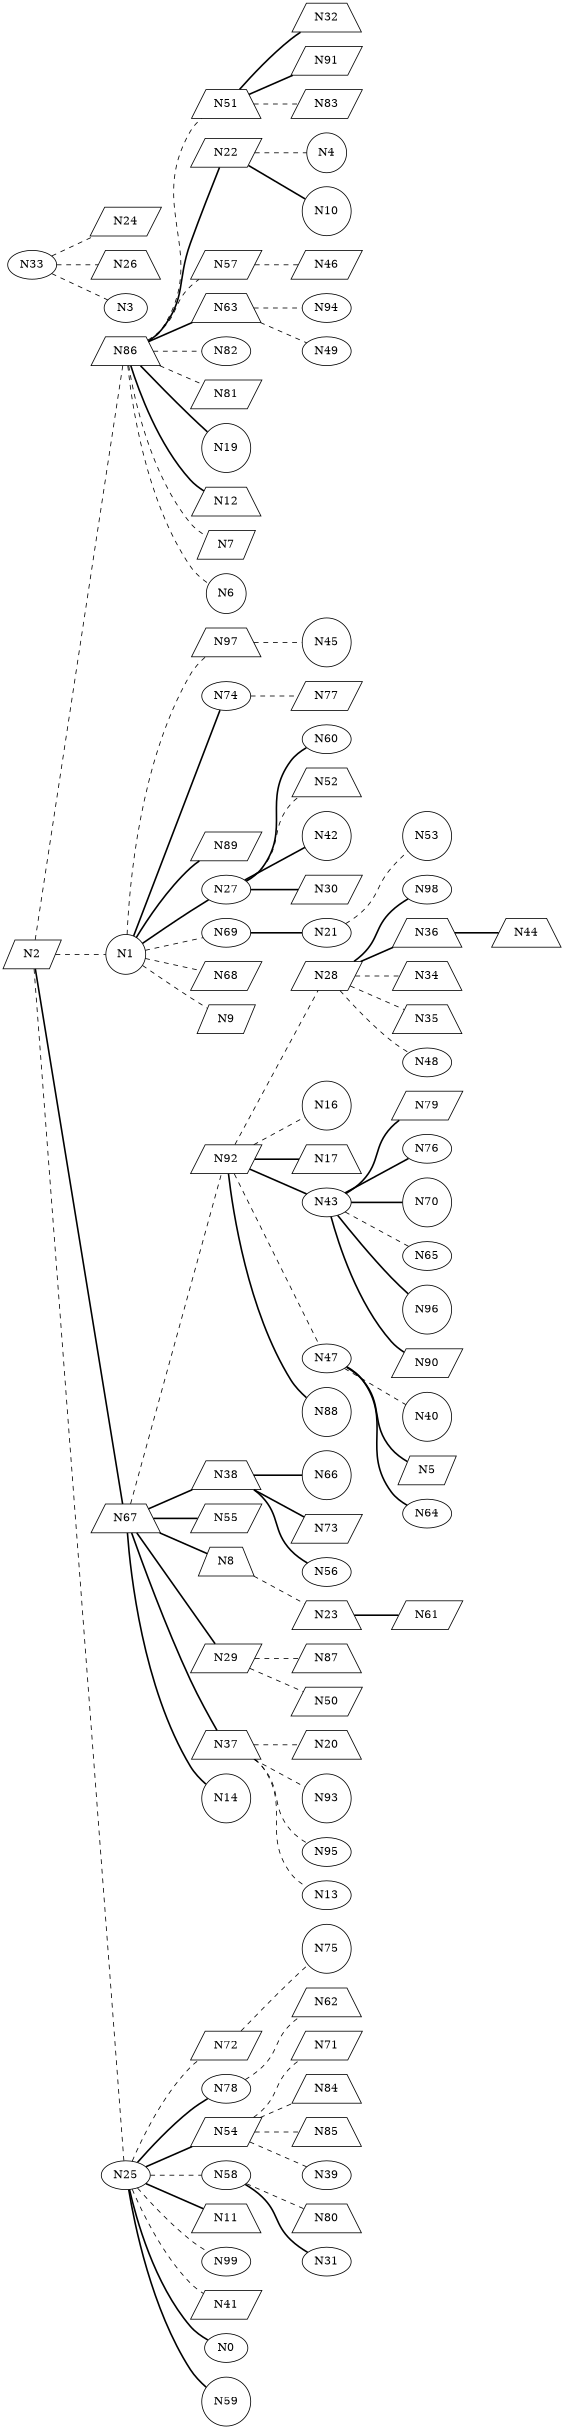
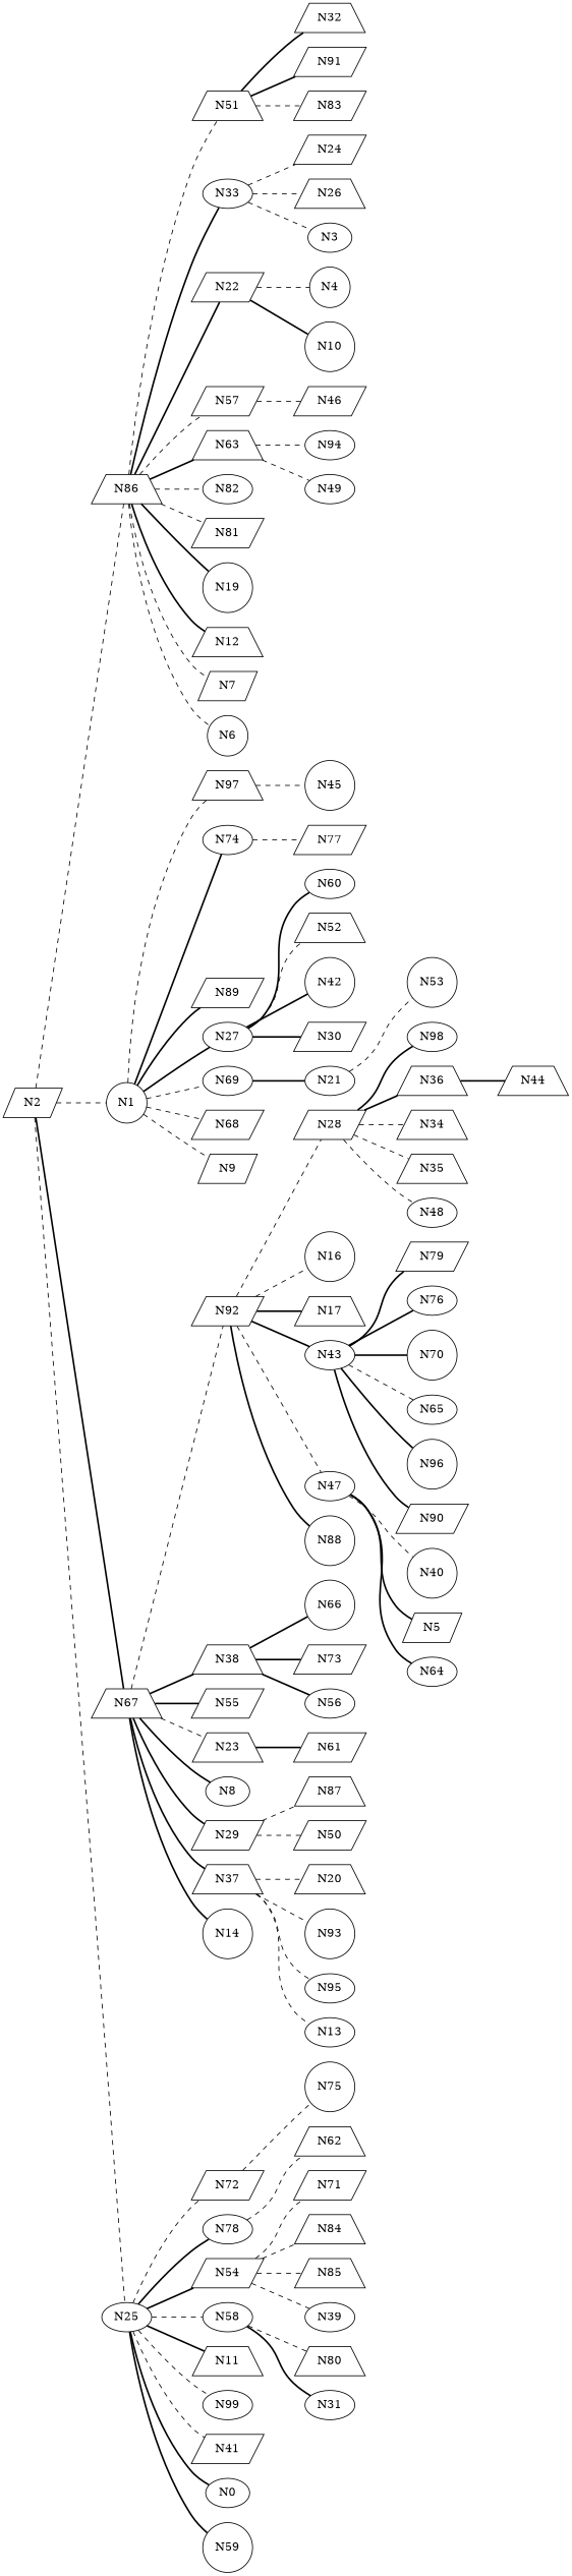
  graph {
    rankdir=LR
    node [shape=parallelogram]
    edge [style=dashed weight=8]
    N86 [shape=trapezium]
    N2
    N1 [shape=circle]
    N67 [shape=trapezium]
    N25 [shape=ellipse]
    N51 [shape=trapezium]
    N33 [shape=ellipse]
    N22
    N57
    N63 [shape=trapezium]
    N82 [shape=ellipse]
    N81
    N19 [shape=circle]
    N12 [shape=trapezium]
    N7
    N6 [shape=circle]
    N97 [shape=trapezium]
    N74 [shape=ellipse]
    N89
    N27 [shape=ellipse]
    N69 [shape=ellipse]
    N68
    N9
    N92
    N38 [shape=trapezium]
    N55
    N23 [shape=trapezium]
-   N8 [shape=trapezium]
+   N8 [shape=ellipse]
    N29
    N37 [shape=trapezium]
    N14 [shape=circle]
    N72
    N78 [shape=ellipse]
    N54
    N58 [shape=ellipse]
    N11 [shape=trapezium]
    N99 [shape=ellipse]
    N41
    N0 [shape=ellipse]
    N59 [shape=circle]
    N28
    N16 [shape=circle]
    N17 [shape=trapezium]
    N43 [shape=ellipse]
    N47 [shape=ellipse]
    N88 [shape=circle]
    N32 [shape=trapezium]
    N91
    N83
    N24
    N26 [shape=trapezium]
    N3 [shape=ellipse]
    N4 [shape=circle]
    N10 [shape=circle]
    N46
    N94 [shape=ellipse]
    N49 [shape=ellipse]
    N66 [shape=circle]
    N73
    N56 [shape=ellipse]
    N45 [shape=circle]
    N77
    N60 [shape=ellipse]
    N52 [shape=trapezium]
    N42 [shape=circle]
    N30
    N21 [shape=ellipse]
    N61
    N87 [shape=trapezium]
    N50
    N20 [shape=trapezium]
    N93 [shape=circle]
    N95 [shape=ellipse]
    N13 [shape=ellipse]
    N75 [shape=circle]
    N62 [shape=trapezium]
    N71
    N84 [shape=trapezium]
    N85 [shape=trapezium]
    N39 [shape=ellipse]
    N80 [shape=trapezium]
    N31 [shape=ellipse]
    N98 [shape=ellipse]
    N36 [shape=trapezium]
    N34 [shape=trapezium]
    N35 [shape=trapezium]
    N48 [shape=ellipse]
    N44 [shape=trapezium]
    N79
    N76 [shape=ellipse]
    N70 [shape=circle]
    N65 [shape=ellipse]
    N96 [shape=circle]
    N90
    N40 [shape=circle]
    N5
    N64 [shape=ellipse]
    N53 [shape=circle]
    N86 -- N51 [weight=31]
+   N86 -- N33 [style=bold weight=5]
    N86 -- N22 [style=bold weight=4]
    N86 -- N57 [weight=7]
    N86 -- N63 [style=bold]
    N86 -- N82 [weight=49]
    N86 -- N81 [weight=32]
    N86 -- N19 [style=bold weight=15]
    N86 -- N12 [style=bold weight=21]
    N86 -- N7 [weight=14]
    N86 -- N6 [weight=11]
    N2 -- N86 [weight=4]
    N2 -- N1 [weight=44]
    N2 -- N67 [style=bold weight=42]
    N2 -- N25 [weight=5]
    N1 -- N97 [weight=13]
    N1 -- N74 [style=bold weight=24]
    N1 -- N89 [style=bold weight=6]
    N1 -- N27 [style=bold weight=6]
    N1 -- N69 [weight=32]
    N1 -- N68 [weight=29]
    N1 -- N9 [weight=9]
    N67 -- N92
    N67 -- N38 [style=bold weight=44]
    N67 -- N55 [style=bold weight=50]
-   N8 -- N23 [weight=15]
+   N67 -- N23 [weight=15]
    N67 -- N8 [style=bold weight=44]
    N67 -- N29 [style=bold weight=9]
    N67 -- N37 [style=bold weight=10]
    N67 -- N14 [style=bold weight=19]
    N25 -- N72 [weight=38]
    N25 -- N78 [style=bold weight=28]
    N25 -- N54 [style=bold weight=47]
    N25 -- N58 [weight=43]
    N25 -- N11 [style=bold weight=1]
    N25 -- N99 [weight=25]
    N25 -- N41 [weight=14]
    N25 -- N0 [style=bold weight=19]
    N25 -- N59 [style=bold weight=42]
    N51 -- N32 [style=bold weight=13]
    N51 -- N91 [style=bold weight=1]
    N51 -- N83 [weight=50]
    N33 -- N24 [weight=27]
    N33 -- N26 [weight=16]
    N33 -- N3 [weight=33]
    N22 -- N4 [weight=20]
    N22 -- N10 [style=bold]
    N57 -- N46 [weight=18]
    N63 -- N94 [weight=44]
    N63 -- N49 [weight=2]
    N97 -- N45 [weight=46]
    N74 -- N77 [weight=29]
    N27 -- N60 [style=bold]
    N27 -- N52 [weight=6]
    N27 -- N42 [style=bold weight=14]
    N27 -- N30 [style=bold weight=49]
    N69 -- N21 [style=bold weight=6]
    N92 -- N28 [weight=33]
    N92 -- N16 [weight=12]
    N92 -- N17 [style=bold weight=39]
    N92 -- N43 [style=bold weight=4]
    N92 -- N47 [weight=25]
    N92 -- N88 [style=bold]
    N38 -- N66 [style=bold weight=35]
    N38 -- N73 [style=bold weight=16]
    N38 -- N56 [style=bold weight=5]
    N23 -- N61 [style=bold weight=47]
    N29 -- N87 [weight=13]
    N29 -- N50 [weight=21]
    N37 -- N20 [weight=45]
    N37 -- N93 [weight=21]
    N37 -- N95
    N37 -- N13 [weight=10]
    N72 -- N75 [weight=31]
    N78 -- N62 [weight=25]
    N54 -- N71 [weight=21]
    N54 -- N84 [weight=9]
    N54 -- N85 [weight=46]
    N54 -- N39 [weight=25]
    N58 -- N80 [weight=2]
    N58 -- N31 [style=bold weight=26]
    N28 -- N98 [style=bold weight=33]
    N28 -- N36 [style=bold weight=36]
    N28 -- N34 [weight=48]
    N28 -- N35 [weight=25]
    N28 -- N48 [weight=24]
    N43 -- N79 [style=bold weight=16]
    N43 -- N76 [style=bold weight=42]
    N43 -- N70 [style=bold weight=29]
    N43 -- N65
    N43 -- N96 [style=bold weight=7]
    N43 -- N90 [style=bold weight=15]
    N47 -- N40 [weight=16]
    N47 -- N5 [style=bold weight=50]
    N47 -- N64 [style=bold weight=22]
    N21 -- N53 [weight=18]
    N36 -- N44 [style=bold weight=26]
  }
